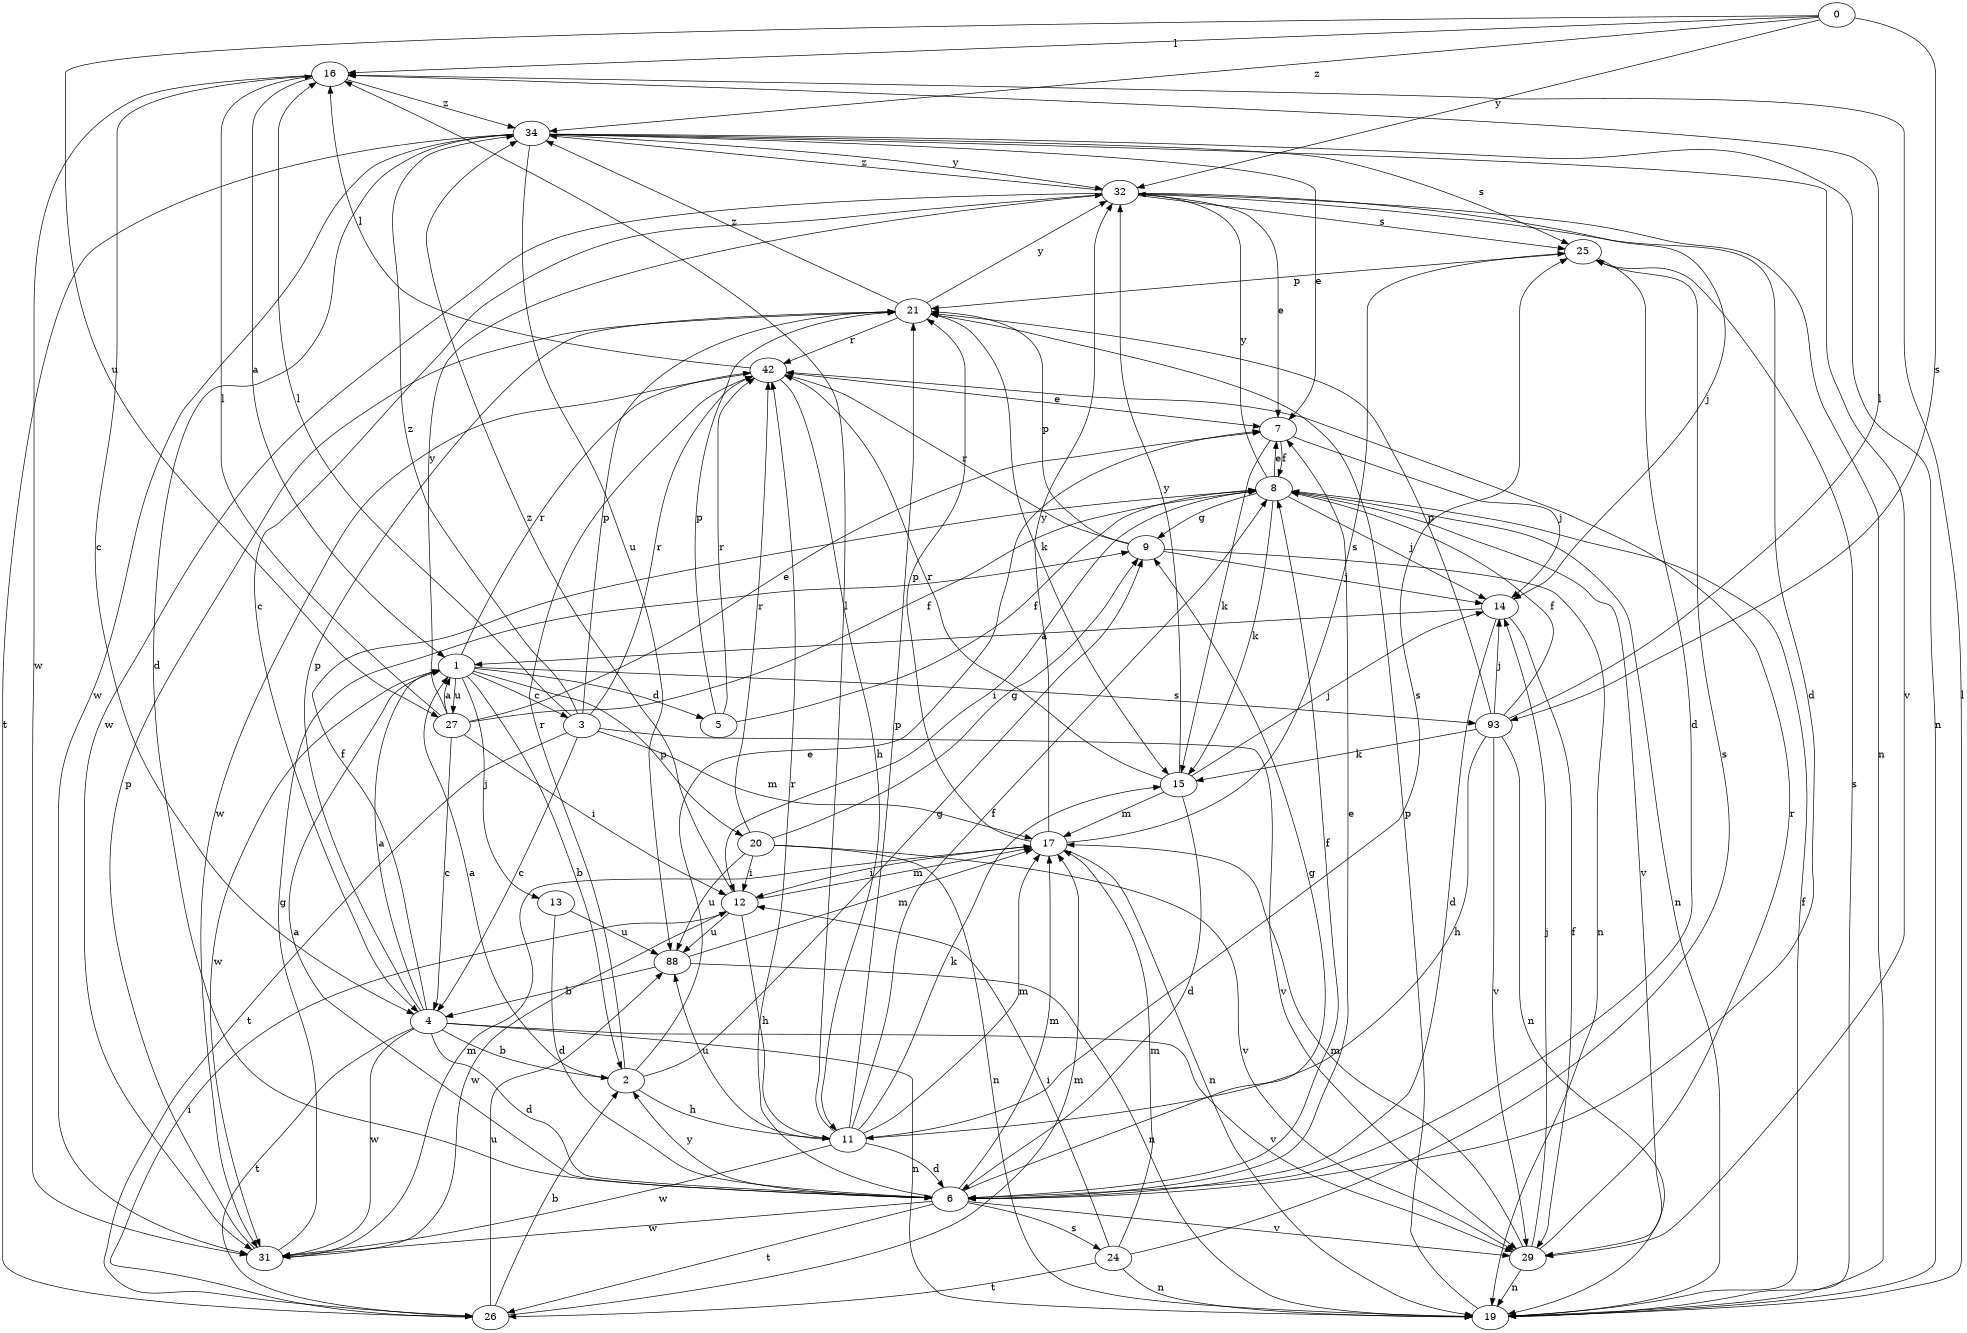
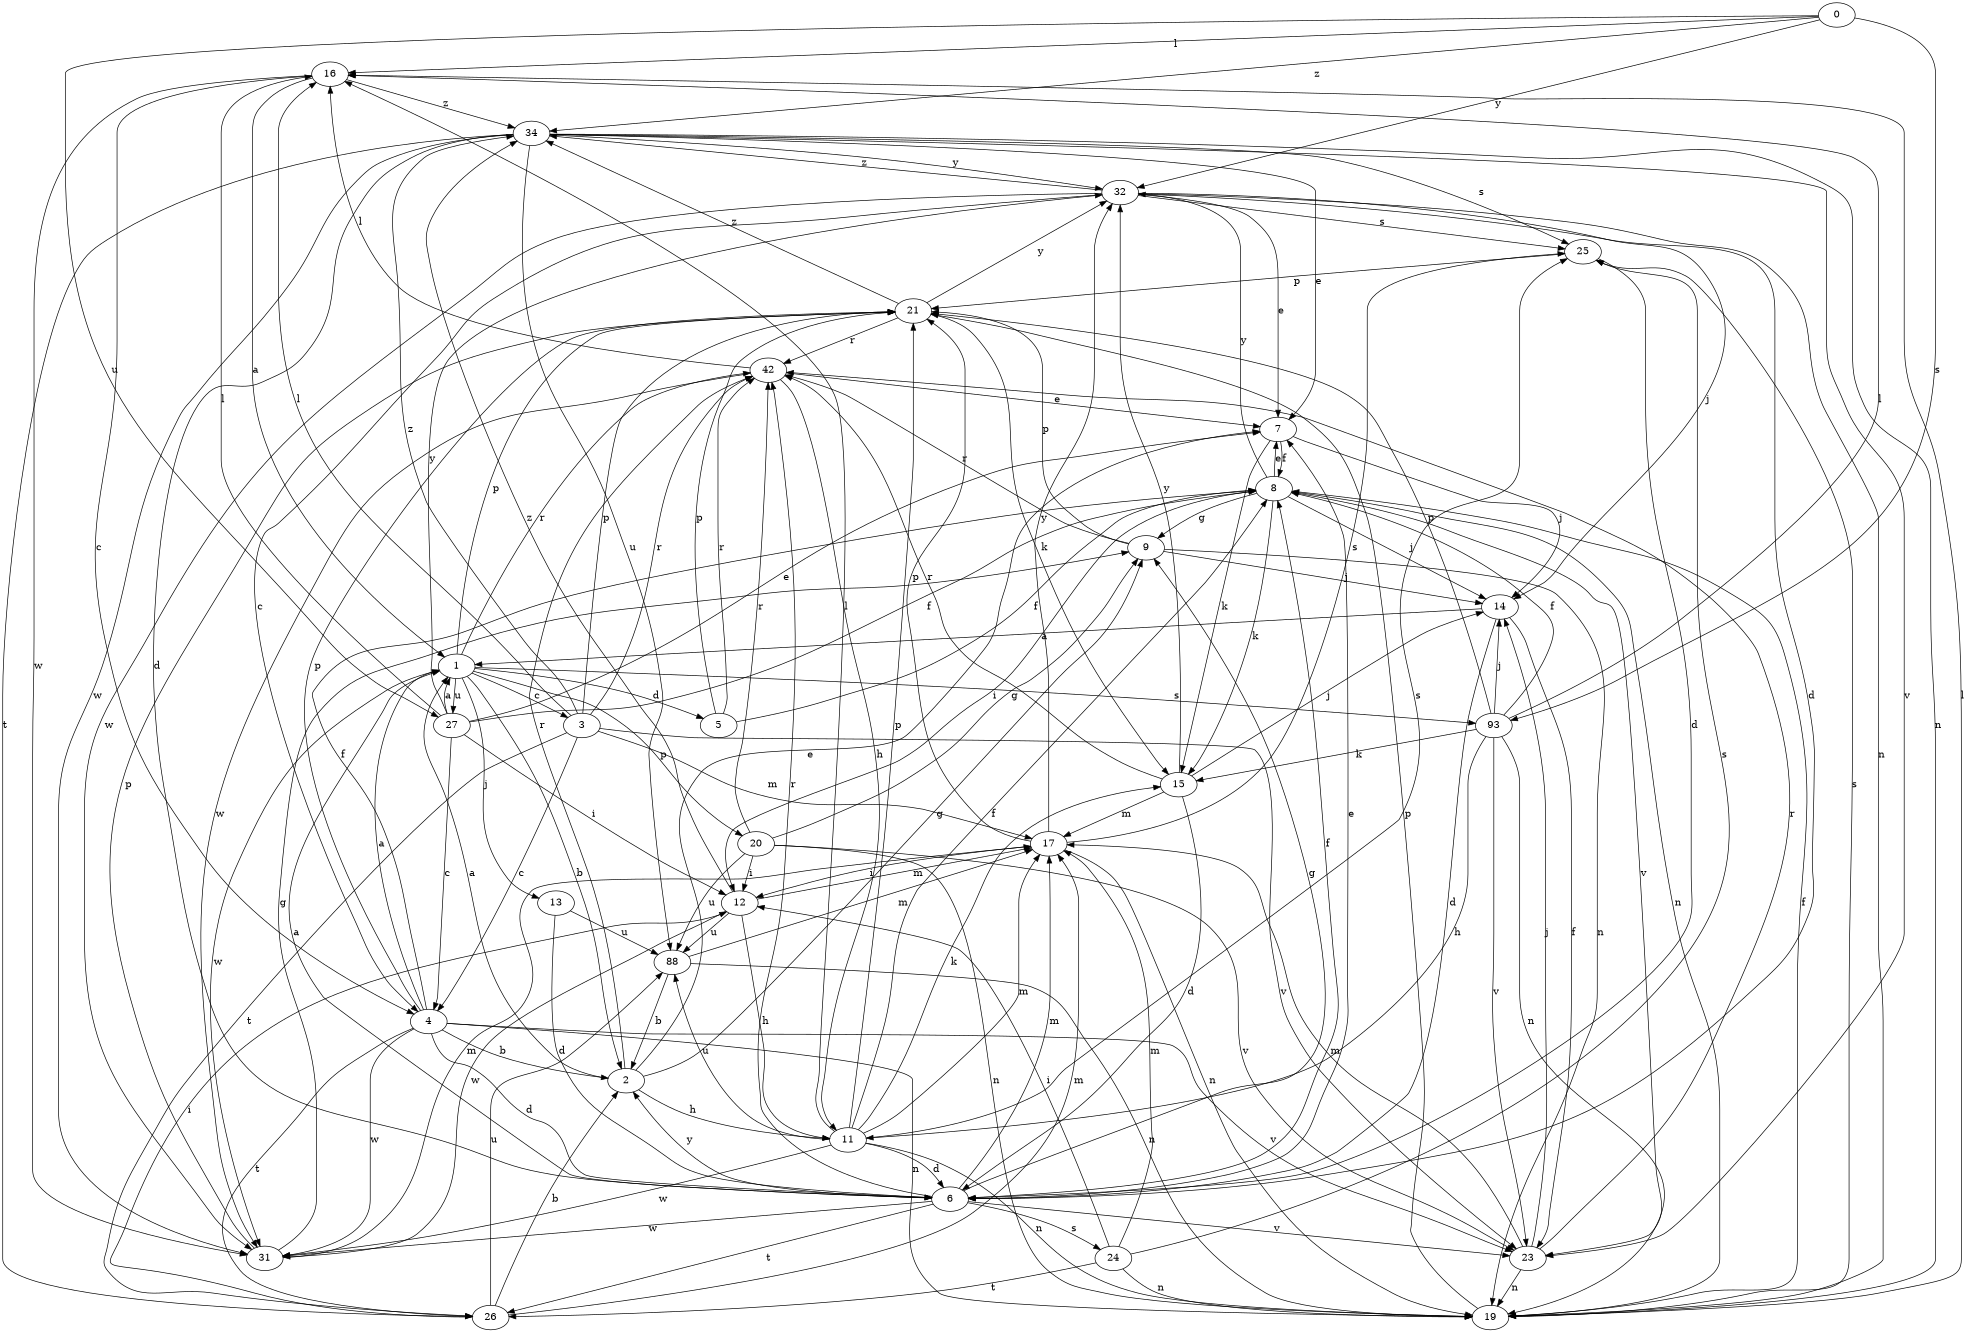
  strict digraph {
    0
    16
    n3 [label=93]
    27
    32
    34
    1
    31
    4
    21
    11
-   29
+   29 [label=23]
    8
    19
    14
    15
    7
    12
    6
    25
    26
    n22 [label=88]
    2
    3
    5
    13
    20
    n28 [label=42]
    9
    17
    24
    0 -> 16 [label=l]
    0 -> n3 [label=s]
    0 -> 27 [label=u]
    0 -> 32 [label=y]
    0 -> 34 [label=z]
    16 -> 34 [label=z]
    16 -> 1 [label=a]
    16 -> 31 [label=w]
    16 -> 4 [label=c]
    n3 -> 16 [label=l]
    n3 -> 21 [label=p]
    n3 -> 11 [label=h]
    n3 -> 29 [label=v]
    n3 -> 8 [label=f]
    n3 -> 19 [label=n]
    n3 -> 14 [label=j]
    n3 -> 15 [label=k]
    27 -> 16 [label=l]
    27 -> 32 [label=y]
    27 -> 1 [label=a]
    27 -> 4 [label=c]
    27 -> 8 [label=f]
    27 -> 7 [label=e]
    27 -> 12 [label=i]
    32 -> 34 [label=z]
    32 -> 31 [label=w]
    32 -> 4 [label=c]
    32 -> 19 [label=n]
    32 -> 14 [label=j]
    32 -> 7 [label=e]
    32 -> 6 [label=d]
    32 -> 25 [label=s]
    34 -> 32 [label=y]
    34 -> 31 [label=w]
    34 -> 29 [label=v]
    34 -> 19 [label=n]
    34 -> 7 [label=e]
    34 -> 6 [label=d]
    34 -> 25 [label=s]
    34 -> 26 [label=t]
    34 -> n22 [label=u]
    1 -> n3 [label=s]
    1 -> 27 [label=u]
    1 -> 31 [label=w]
+   1 -> 21 [label=p]
    1 -> 2 [label=b]
    1 -> 3 [label=c]
    1 -> 5 [label=d]
    1 -> 13 [label=j]
    1 -> 20 [label=p]
    1 -> n28 [label=r]
    31 -> 21 [label=p]
    31 -> 9 [label=g]
    31 -> 17 [label=m]
    4 -> 1 [label=a]
    4 -> 31 [label=w]
    4 -> 21 [label=p]
    4 -> 29 [label=v]
    4 -> 8 [label=f]
    4 -> 19 [label=n]
    4 -> 6 [label=d]
    4 -> 26 [label=t]
    4 -> 2 [label=b]
    21 -> 32 [label=y]
    21 -> 34 [label=z]
    21 -> 15 [label=k]
    21 -> n28 [label=r]
    11 -> 16 [label=l]
    11 -> 31 [label=w]
    11 -> 21 [label=p]
    11 -> 8 [label=f]
+   11 -> 19 [label=n]
    11 -> 15 [label=k]
    11 -> 6 [label=d]
    11 -> 25 [label=s]
    11 -> n22 [label=u]
    11 -> 17 [label=m]
    29 -> 19 [label=n]
    29 -> 14 [label=j]
    29 -> n28 [label=r]
    29 -> 17 [label=m]
    8 -> 32 [label=y]
    8 -> 29 [label=v]
    8 -> 19 [label=n]
    8 -> 14 [label=j]
    8 -> 15 [label=k]
    8 -> 7 [label=e]
    8 -> 12 [label=i]
    8 -> 9 [label=g]
    19 -> 16 [label=l]
    19 -> 21 [label=p]
    19 -> 8 [label=f]
    19 -> 25 [label=s]
    14 -> 1 [label=a]
    14 -> 29 [label=f]
    14 -> 6 [label=d]
    15 -> 32 [label=y]
    15 -> 14 [label=j]
    15 -> 6 [label=d]
    15 -> n28 [label=r]
    15 -> 17 [label=m]
    7 -> 8 [label=f]
    7 -> 14 [label=j]
    7 -> 15 [label=k]
    12 -> 34 [label=z]
    12 -> 31 [label=w]
    12 -> 11 [label=h]
    12 -> n22 [label=u]
    12 -> 17 [label=m]
    6 -> 1 [label=a]
    6 -> 31 [label=w]
    6 -> 29 [label=v]
    6 -> 8 [label=f]
    6 -> 7 [label=e]
    6 -> 26 [label=t]
    6 -> 2 [label=y]
    6 -> n28 [label=r]
    6 -> 9 [label=g]
    6 -> 17 [label=m]
    6 -> 24 [label=s]
    25 -> 21 [label=p]
    25 -> 6 [label=d]
    26 -> 12 [label=i]
    26 -> n22 [label=u]
    26 -> 2 [label=b]
    26 -> 17 [label=m]
    n22 -> 19 [label=n]
-   n22 -> 4 [label=b]
+   n22 -> 2 [label=b]
    n22 -> 17 [label=m]
    2 -> 1 [label=a]
    2 -> 11 [label=h]
    2 -> 7 [label=e]
    2 -> n28 [label=r]
    2 -> 9 [label=g]
    3 -> 16 [label=l]
    3 -> 34 [label=z]
    3 -> 4 [label=c]
    3 -> 21 [label=p]
    3 -> 29 [label=v]
    3 -> 26 [label=t]
    3 -> n28 [label=r]
    3 -> 17 [label=m]
    5 -> 21 [label=p]
    5 -> 8 [label=f]
    5 -> n28 [label=r]
    13 -> 6 [label=d]
    13 -> n22 [label=u]
    20 -> 29 [label=v]
    20 -> 19 [label=n]
    20 -> 12 [label=i]
    20 -> n22 [label=u]
    20 -> n28 [label=r]
    20 -> 9 [label=g]
    n28 -> 16 [label=l]
    n28 -> 31 [label=w]
    n28 -> 11 [label=h]
    n28 -> 7 [label=e]
    9 -> 21 [label=p]
    9 -> 19 [label=n]
    9 -> 14 [label=j]
    9 -> n28 [label=r]
    17 -> 32 [label=y]
    17 -> 21 [label=p]
    17 -> 19 [label=n]
    17 -> 12 [label=i]
    17 -> 25 [label=s]
    24 -> 19 [label=n]
    24 -> 12 [label=i]
    24 -> 25 [label=s]
    24 -> 26 [label=t]
    24 -> 17 [label=m]
  }
